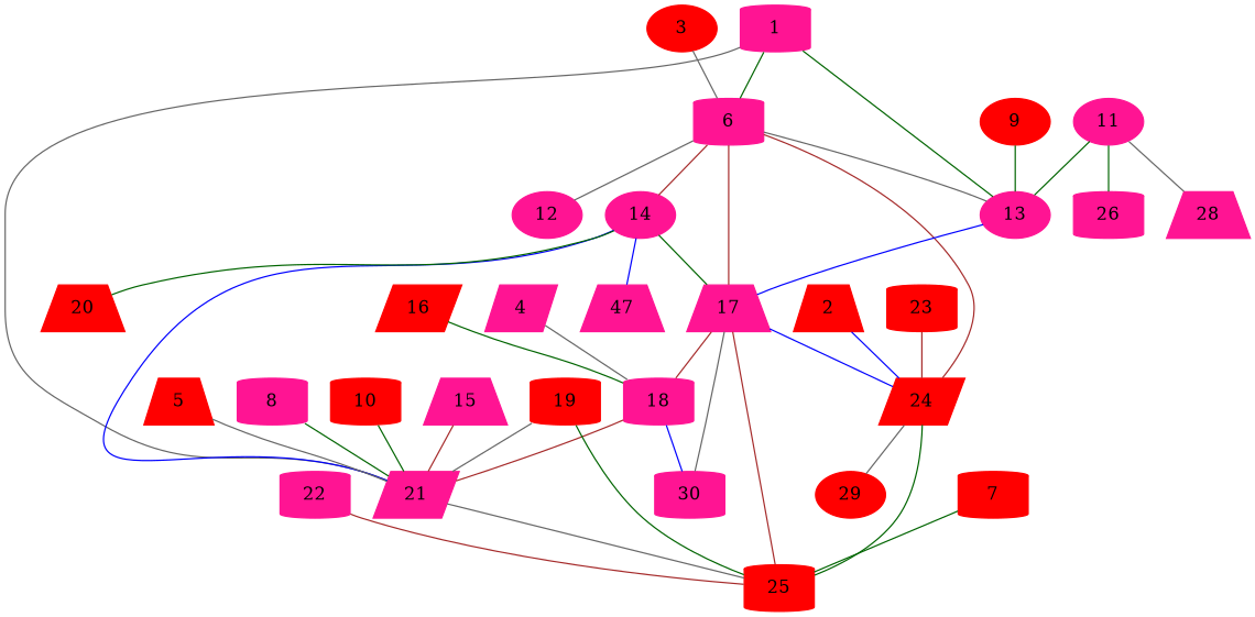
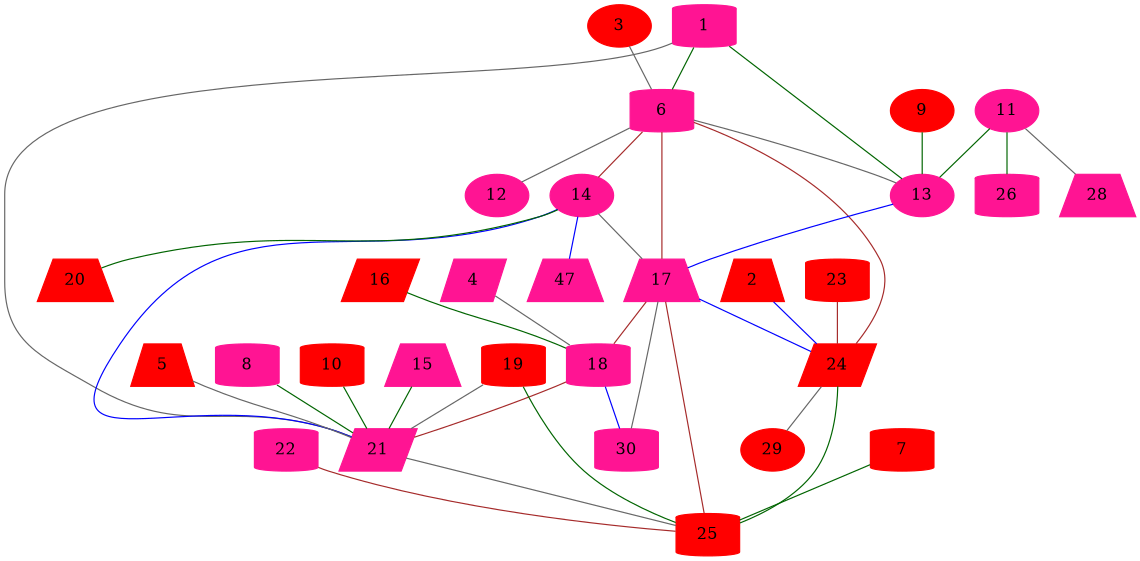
  graph {
    node [color=deeppink shape=cylinder style=filled]
    edge [color=darkgreen weight=1.0]
    1
    6
    13 [shape=ellipse]
    21 [shape=parallelogram]
    24 [color=red shape=parallelogram]
    12 [shape=ellipse]
    14 [shape=ellipse]
    17 [shape=trapezium]
    25 [color=red]
    2 [color=red shape=trapezium]
    29 [color=red shape=ellipse]
    3 [color=red shape=ellipse]
    4 [shape=parallelogram]
    18
    30
    5 [color=red shape=trapezium]
    20 [color=red shape=trapezium]
    n18 [label=47 shape=trapezium]
    7 [color=red]
    8
    9 [color=red shape=ellipse]
    10 [color=red]
    11 [shape=ellipse]
    26
    28 [shape=trapezium]
    15 [shape=trapezium]
    16 [color=red shape=parallelogram]
    19 [color=red]
    22
    23 [color=red]
    1 -- 6
    1 -- 13
    1 -- 21 [color=gray40]
    6 -- 13 [color=gray40]
    6 -- 24 [color=brown]
    6 -- 12 [color=gray40]
    6 -- 14 [color=brown]
    6 -- 17 [color=brown]
    13 -- 17 [color=blue]
    21 -- 25 [color=gray40]
    24 -- 25 [weight=2.0]
    24 -- 29 [color=gray40]
    14 -- 21 [color=blue]
-   14 -- 17
+   14 -- 17 [color=gray40]
    14 -- 20
    14 -- n18 [color=blue]
    17 -- 24 [color=blue]
    17 -- 25 [color=brown]
    17 -- 18 [color=brown]
    17 -- 30 [color=gray40]
    2 -- 24 [color=blue]
    3 -- 6 [color=gray40]
    4 -- 18 [color=gray40]
    18 -- 21 [color=brown]
    18 -- 30 [color=blue]
    5 -- 21 [color=gray40]
    7 -- 25
    8 -- 21
    9 -- 13
    10 -- 21
    11 -- 13
    11 -- 26
    11 -- 28 [color=gray40]
-   15 -- 21 [color=brown]
+   15 -- 21
    16 -- 18
    19 -- 21 [color=gray40]
    19 -- 25
    22 -- 25 [color=brown]
    23 -- 24 [color=brown]
  }
